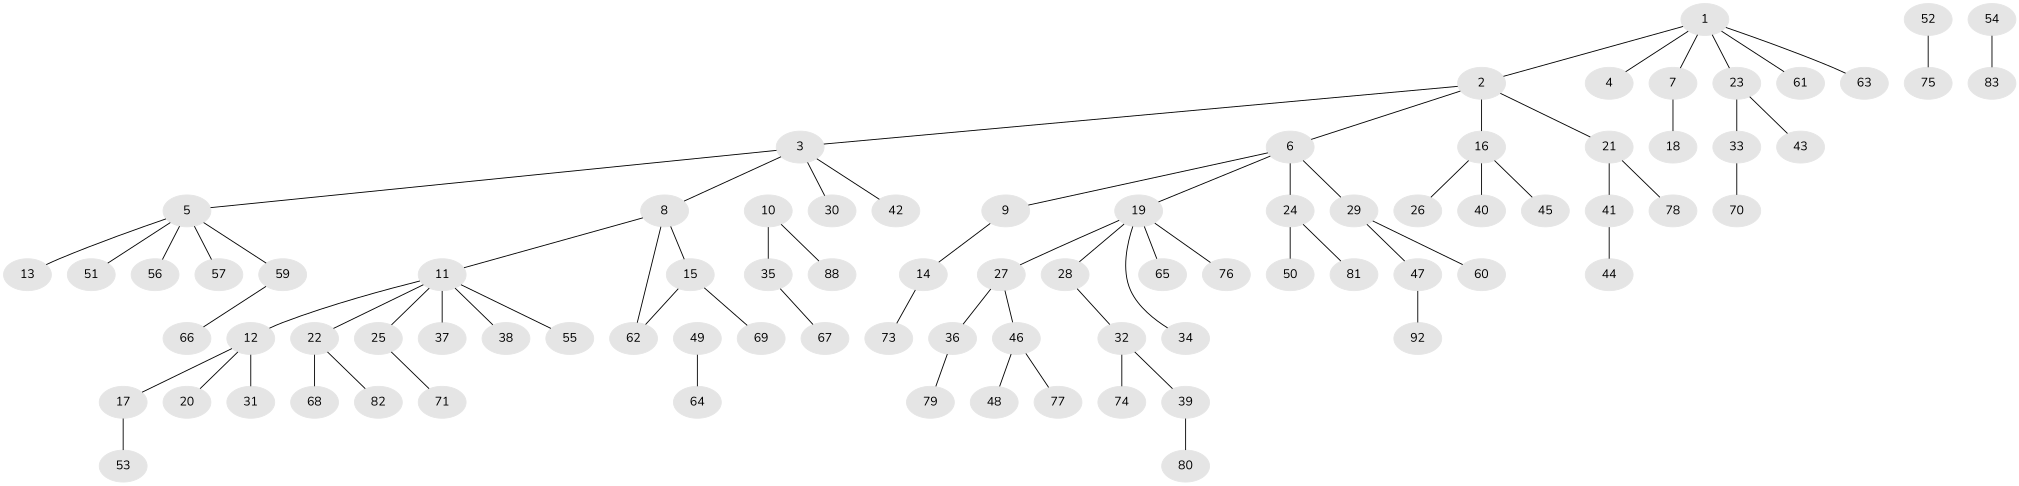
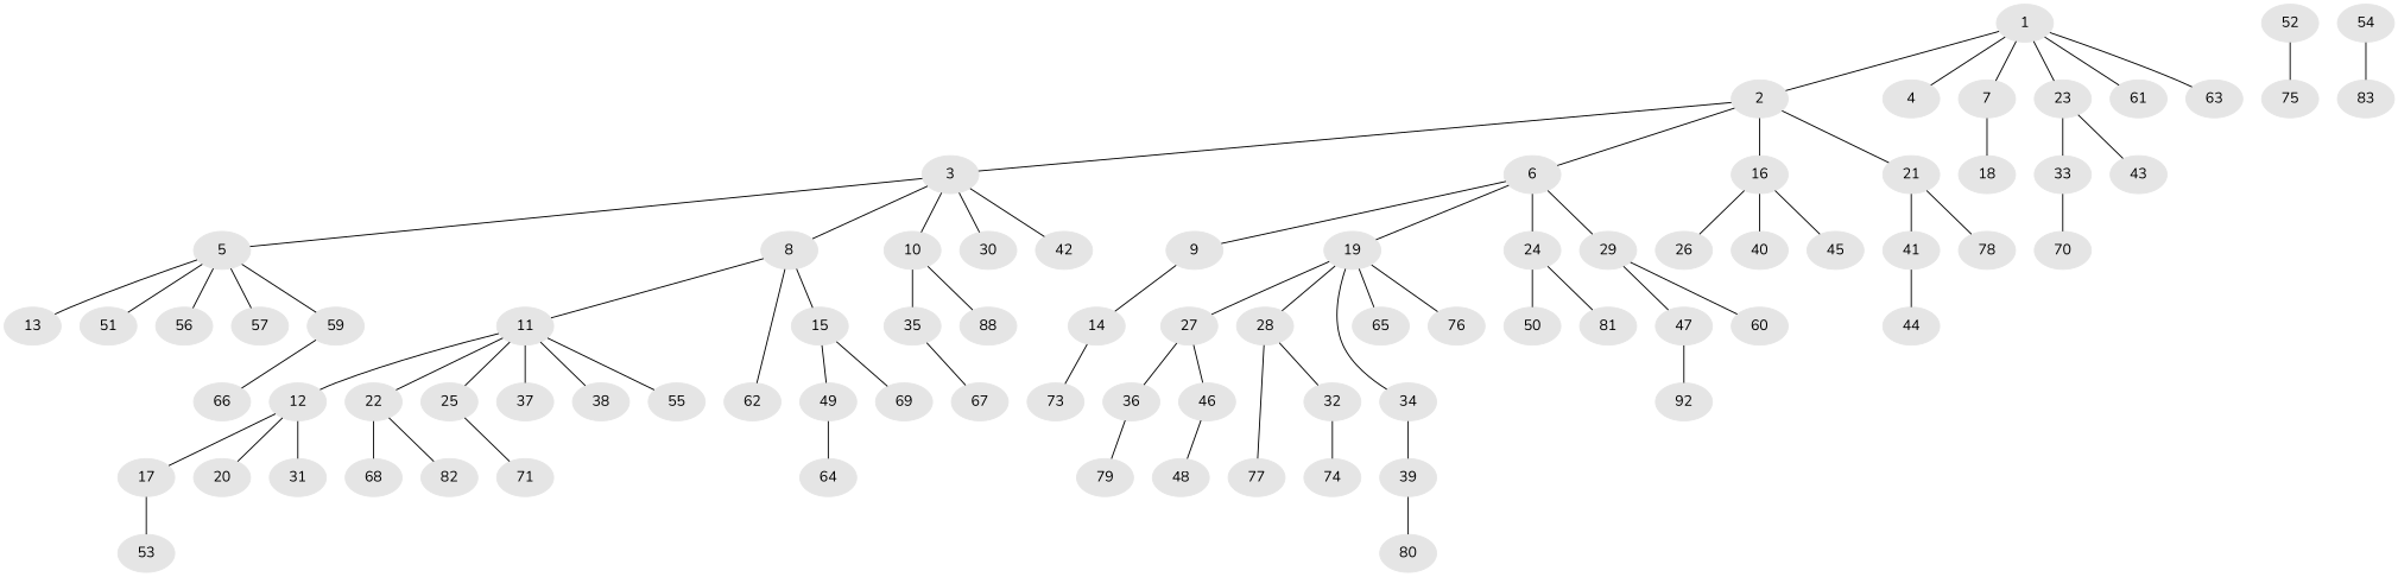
  graph {
    fontname=Nunito
    node [color=gray90 fontname=Nunito style=filled]
    edge [fontname=Nunito]
    1
    2
    4
    7
    23
    61
    63
    3
    6
    16
    21
    18
    33
    43
    5
    8
    10
    30
    42
    9
    19
    24
    29
    26
    40
    45
    41
    78
    13
    51
    56
    57
    59
    11
    15
    62
    35
    n38 [label=88]
    66
    14
    27
    28
    34
    65
    76
    50
    81
    47
    60
    12
    22
    25
    37
    38
    55
    49
    69
    73
    67
    17
    20
    31
    68
    82
    71
    53
    64
    36
    46
    32
    44
    70
    52
    75
    79
    48
    77
    39
    74
    n80 [label=92]
    80
    54
    83
    1 -- 2
    1 -- 4
    1 -- 7
    1 -- 23
    1 -- 61
    1 -- 63
    2 -- 3
    2 -- 6
    2 -- 16
    2 -- 21
    7 -- 18
    23 -- 33
    23 -- 43
    3 -- 5
    3 -- 8
+   3 -- 10
    3 -- 30
    3 -- 42
    6 -- 9
    6 -- 19
    6 -- 24
    6 -- 29
    16 -- 26
    16 -- 40
    16 -- 45
    21 -- 41
    21 -- 78
    33 -- 70
    5 -- 13
    5 -- 51
    5 -- 56
    5 -- 57
    5 -- 59
    8 -- 11
    8 -- 15
    8 -- 62
    10 -- 35
    10 -- n38
    9 -- 14
    19 -- 27
    19 -- 28
    19 -- 34
    19 -- 65
    19 -- 76
    24 -- 50
    24 -- 81
    29 -- 47
    29 -- 60
    41 -- 44
    59 -- 66
    11 -- 12
    11 -- 22
    11 -- 25
    11 -- 37
    11 -- 38
    11 -- 55
-   15 -- 62
+   15 -- 49
    15 -- 69
    35 -- 67
    14 -- 73
    27 -- 36
    27 -- 46
    28 -- 32
    47 -- n80
    12 -- 17
    12 -- 20
    12 -- 31
    22 -- 68
    22 -- 82
    25 -- 71
    49 -- 64
    17 -- 53
    36 -- 79
    46 -- 48
-   46 -- 77
-   32 -- 39
+   28 -- 77
+   34 -- 39
    32 -- 74
    52 -- 75
    39 -- 80
    54 -- 83
  }
